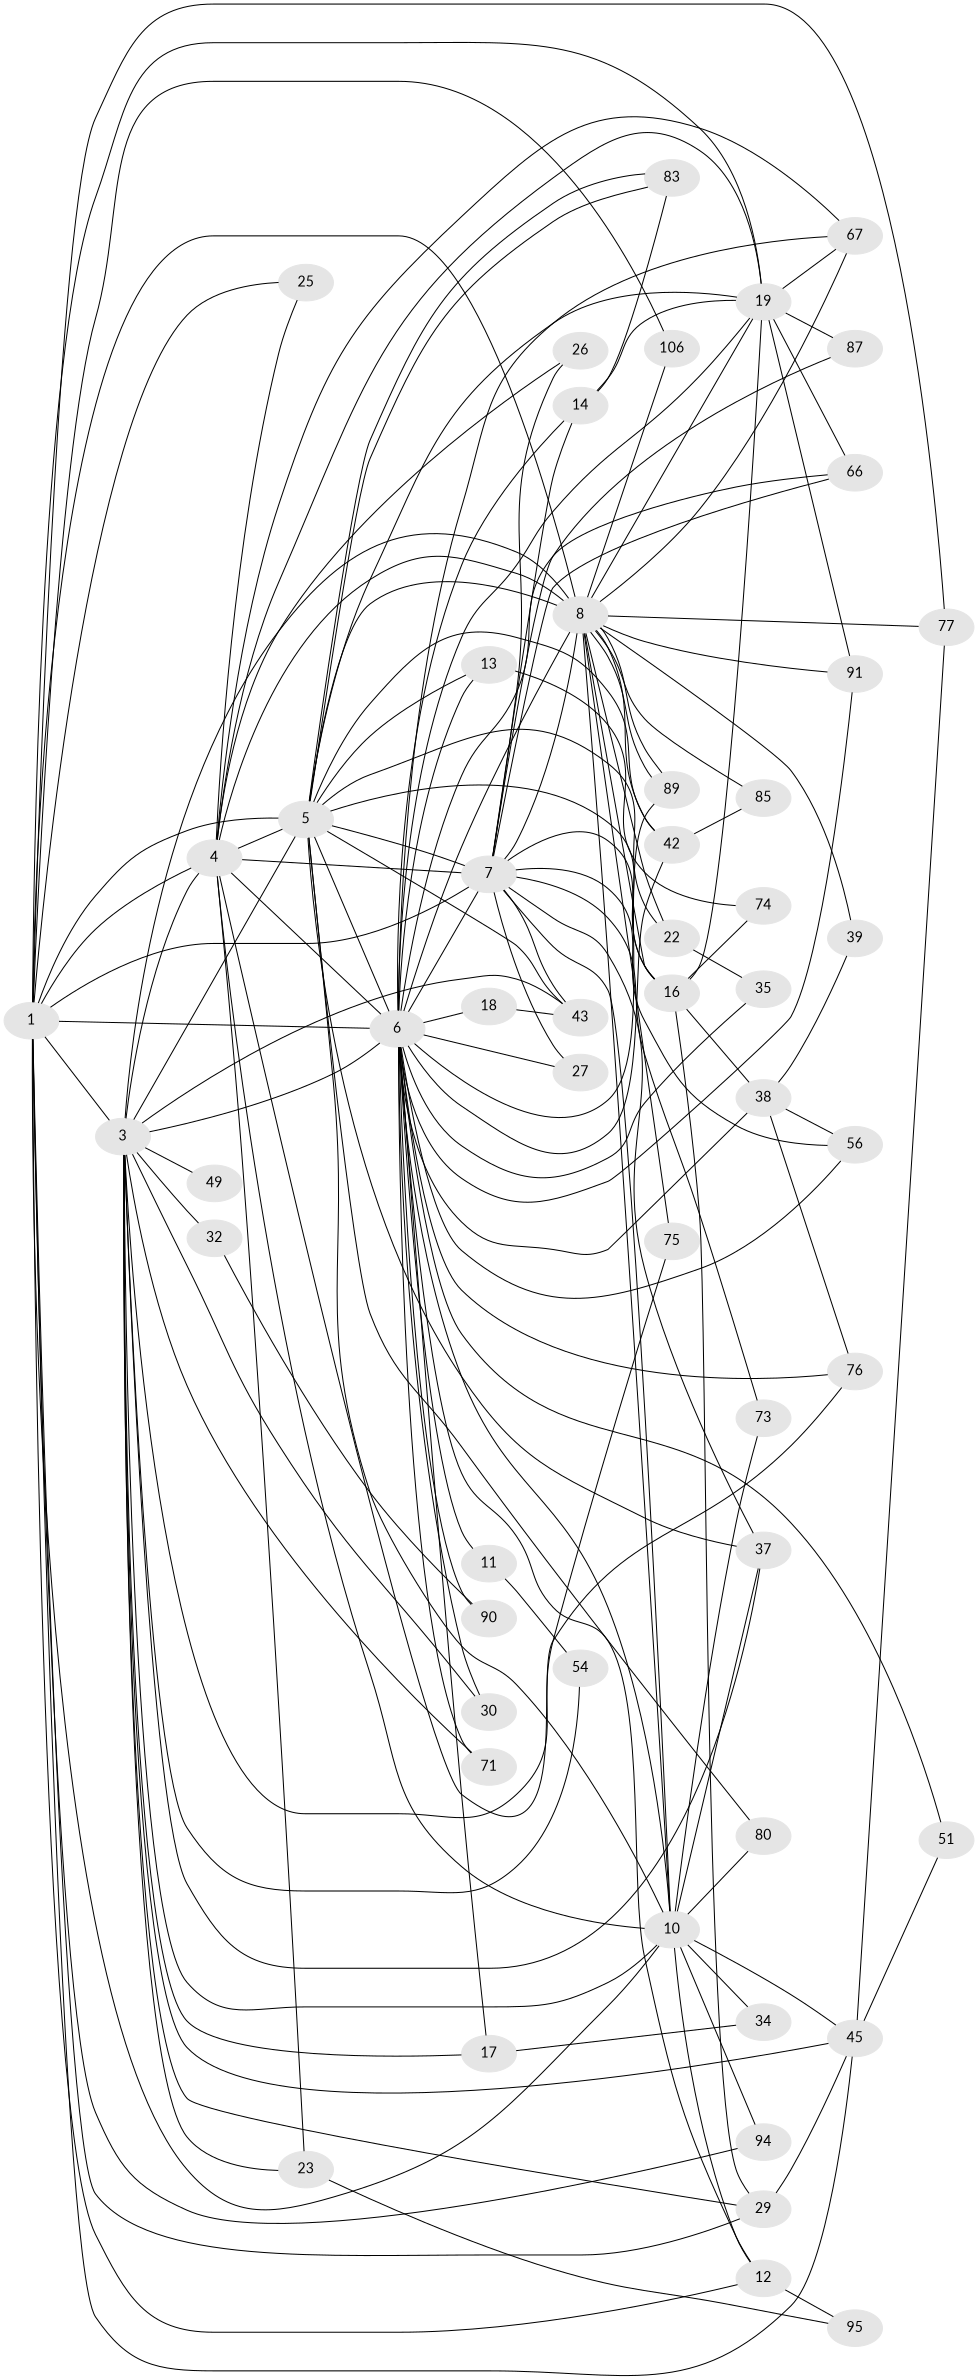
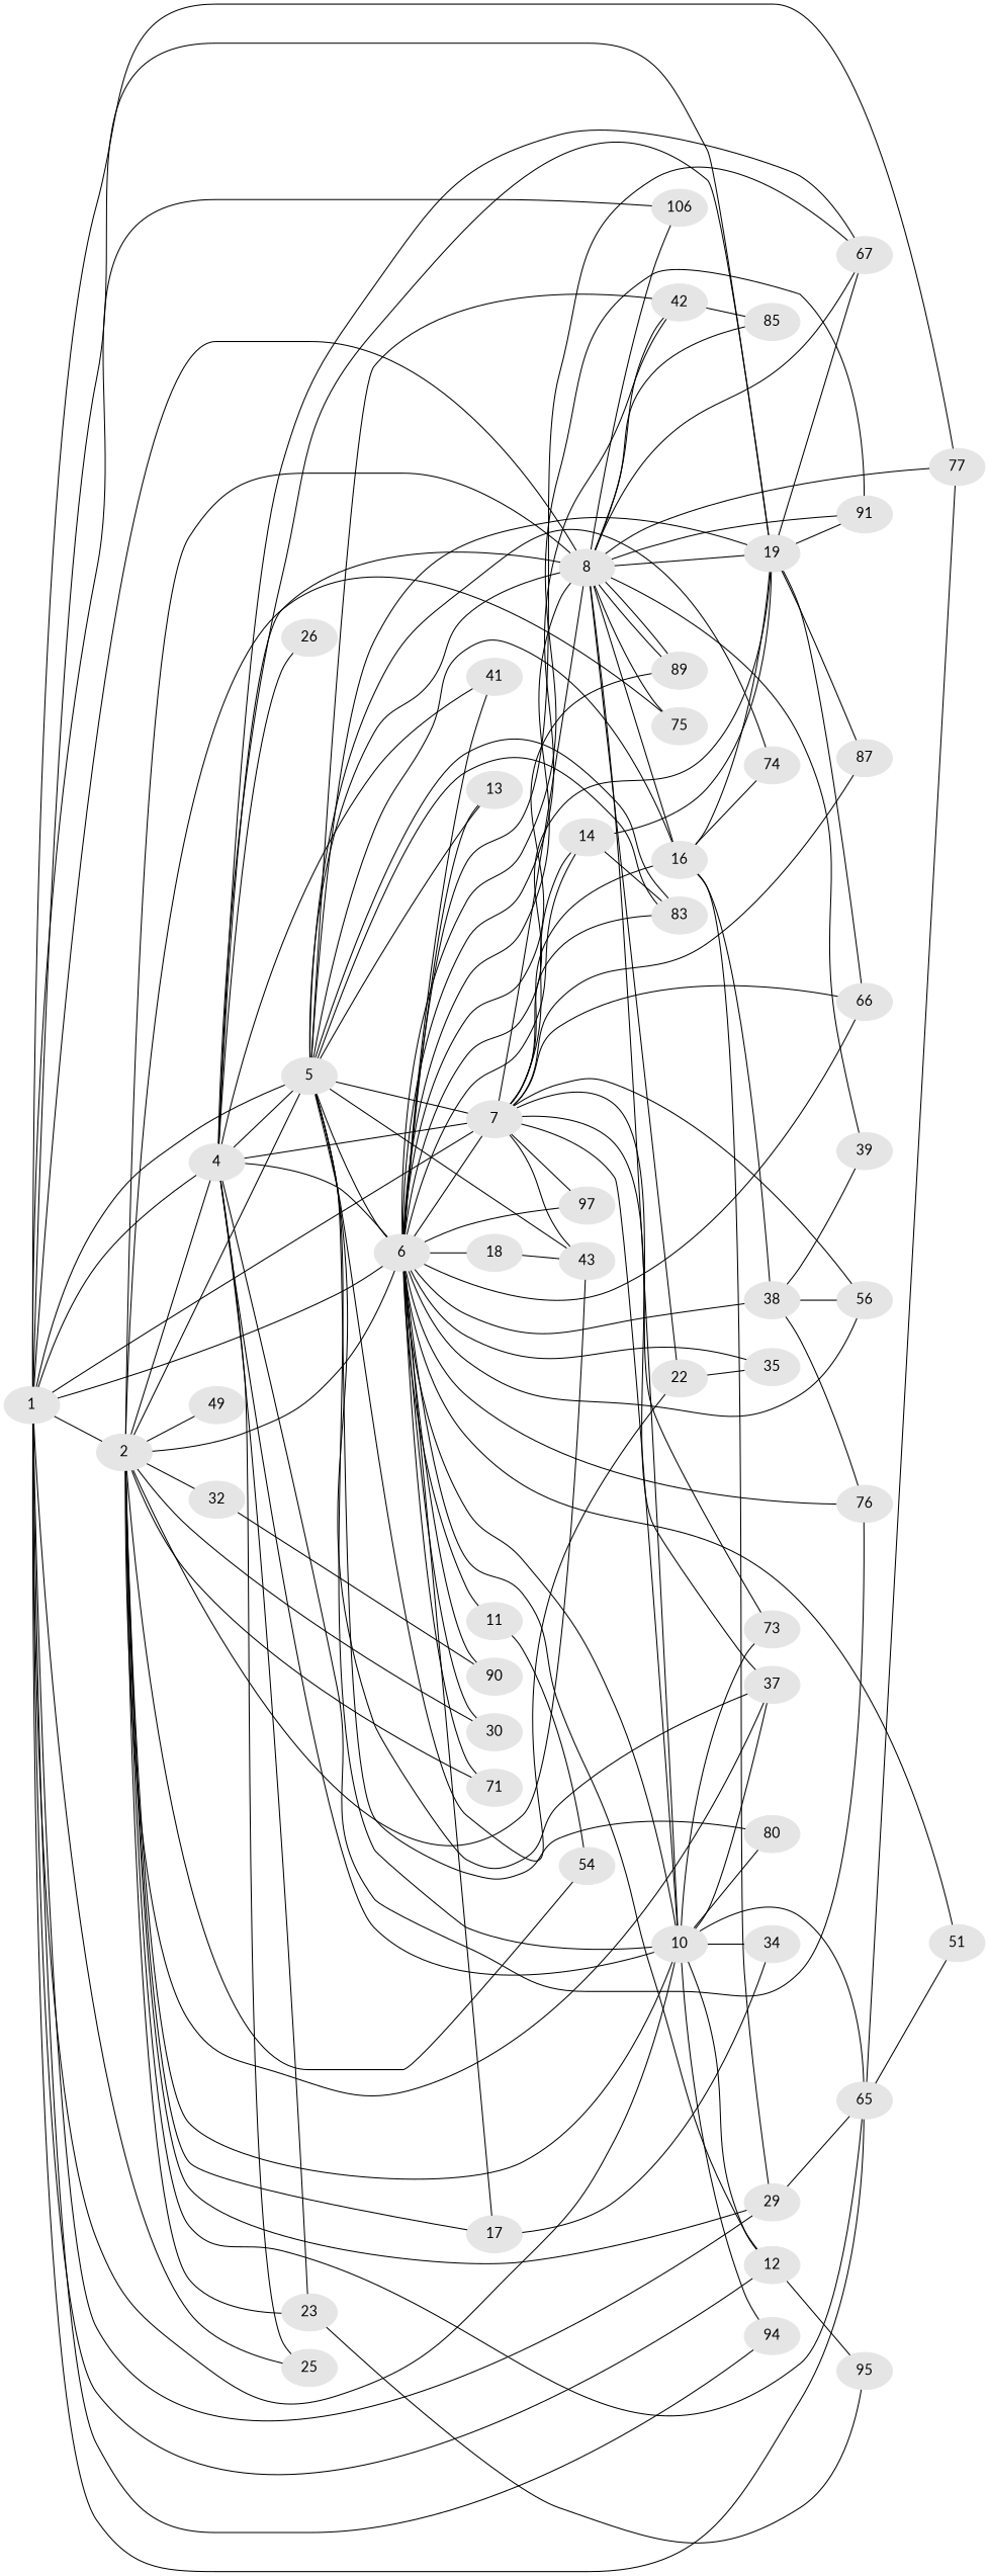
  graph {
    fontname=Lato
    rankdir=LR
    node [color=gray90 fontname=Lato style=filled]
    edge [fontname=Lato]
-   2 [super="+44+33+3+28" label=3]
+   2 [super="+44+33+3+28"]
    4
    5 [super="+17"]
    6 [super="+40+9"]
    8 [super="+57+46+21"]
    10 [super="+63"]
    29
-   45 [super="+86"]
+   45 [super="+86" label=65]
    n9 [label=17]
    23
    30
    32
    37 [super="+92+64"]
    49
    54 [super="+96"]
    71
    75
    43
    1
    7 [super="+20"]
    12
    19 [super="+53+98+24+31"]
    25
    77
    94
    106
    26
+   41
    67 [super="+70+88"]
    76 [super="+104"]
    13
    16
    22
    42 [super="+55"]
    74
    80
    83 [super="+111"]
    11
    14
    18 [super="+62"]
-   27
+   27 [label=97]
    35
    38
    51
    56
    66 [super="+105"]
    89 [super="+108"]
    90
    91 [super="+93"]
    73
    87
    39
    85
    34
    n55 [label=95]
    2 -- 4 [weight=2]
    2 -- 5 [weight=3]
    2 -- 6 [weight=7]
    2 -- 8 [weight=4]
    2 -- 10 [weight=4]
    2 -- 29
    2 -- 45
    2 -- n9
    2 -- 23
    2 -- 30
    2 -- 32 [weight=2]
    2 -- 37
    2 -- 49 [weight=2]
    2 -- 54
    2 -- 71
    2 -- 75
    2 -- 43 [weight=2]
    4 -- 5
    4 -- 6 [weight=4]
    4 -- 8
    4 -- 10
    4 -- 23
    4 -- 7
    4 -- 19 [weight=3]
    4 -- 25
    4 -- 26
+   4 -- 41
    4 -- 67
    4 -- 76
    5 -- 6 [weight=2]
    5 -- 8
    5 -- 10
    5 -- 37
    5 -- 43
    5 -- 7
    5 -- 19 [weight=2]
    5 -- 13
    5 -- 16
    5 -- 22
    5 -- 42
-   13 -- 74
+   5 -- 74
    5 -- 80
    5 -- 83
    5 -- 83
    6 -- 8 [weight=8]
    6 -- 10 [weight=3]
    6 -- n9
    6 -- 30
    6 -- 71
    6 -- 7 [weight=4]
    6 -- 12
    6 -- 19
+   6 -- 41
    6 -- 67
    6 -- 76
    6 -- 13
    6 -- 42
    6 -- 11 [weight=2]
    6 -- 14
    6 -- 18 [weight=2]
    6 -- 27
    6 -- 35
    6 -- 38
    6 -- 51
    6 -- 56
    6 -- 66
    6 -- 89
    6 -- 90
    6 -- 91
    8 -- 10
    8 -- 75
    8 -- 19 [weight=2]
    8 -- 77
    8 -- 106
    8 -- 67
    8 -- 16
    8 -- 22
    8 -- 42
    8 -- 89
    8 -- 89
    8 -- 91
    8 -- 39
    8 -- 85
    10 -- 45
    10 -- 37
    10 -- 12
    10 -- 94
    10 -- 80
    10 -- 73
    10 -- 34
    29 -- 45
    45 -- 77
    45 -- 51
    n9 -- 34
    23 -- n55
    32 -- 90
    1 -- 2 [weight=4]
    1 -- 4
    1 -- 5
    1 -- 6 [weight=2]
    1 -- 8
    1 -- 10
    1 -- 29
    1 -- 45
    1 -- 7 [weight=2]
    1 -- 12
    1 -- 19
    1 -- 25
    1 -- 77
    1 -- 94
    1 -- 106
    7 -- 8
    7 -- 10
    7 -- 37 [weight=2]
    7 -- 43
-   7 -- 26
+   7 -- 83
    7 -- 16
    7 -- 14
    7 -- 27
    7 -- 56
    7 -- 66
    7 -- 73
    7 -- 87
    12 -- n55
    19 -- 67
    19 -- 66
    19 -- 91
    19 -- 87
    16 -- 29
    16 -- 19
    16 -- 74
    16 -- 38
    22 -- 35
    42 -- 85
    11 -- 54
    14 -- 19
    14 -- 83
    18 -- 43
    38 -- 76
    38 -- 56
    38 -- 39
  }
